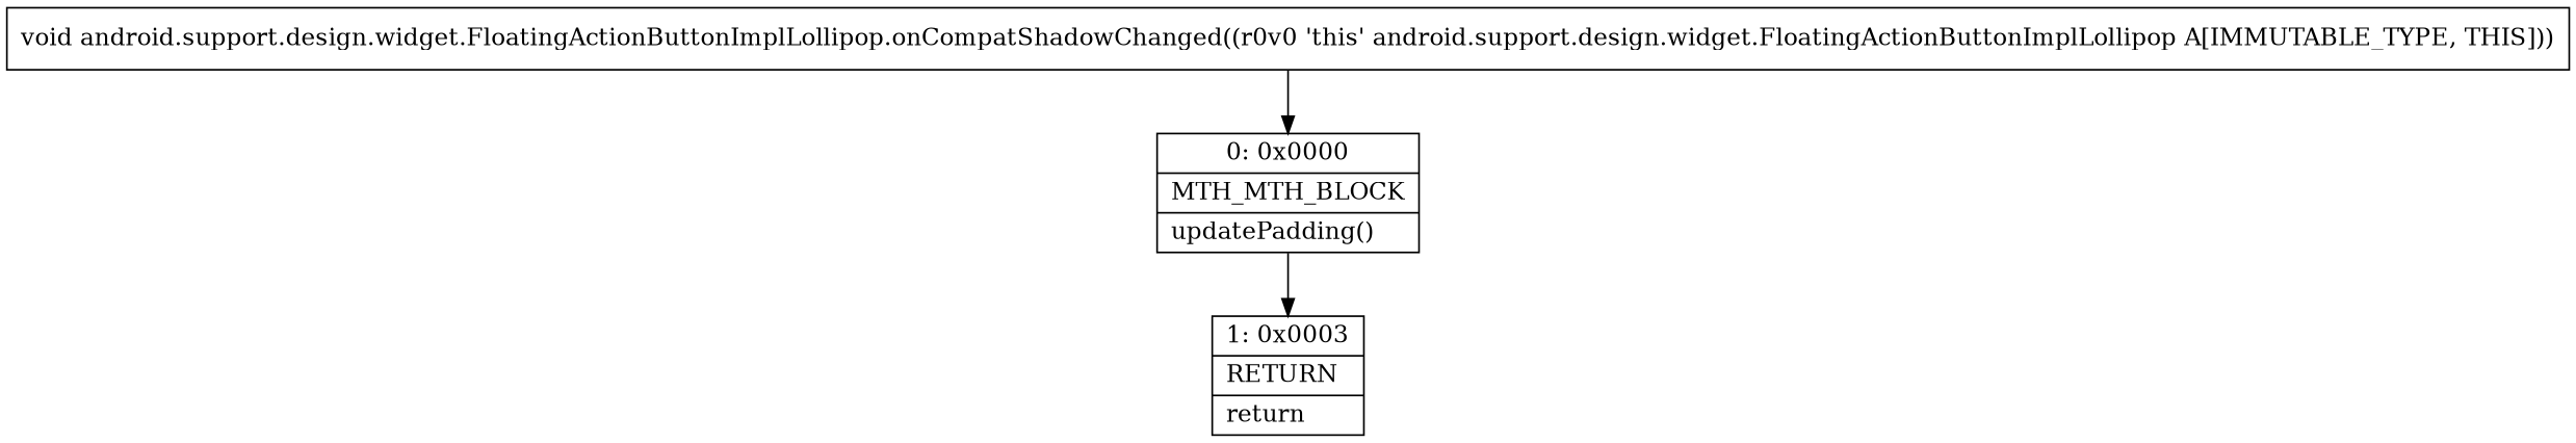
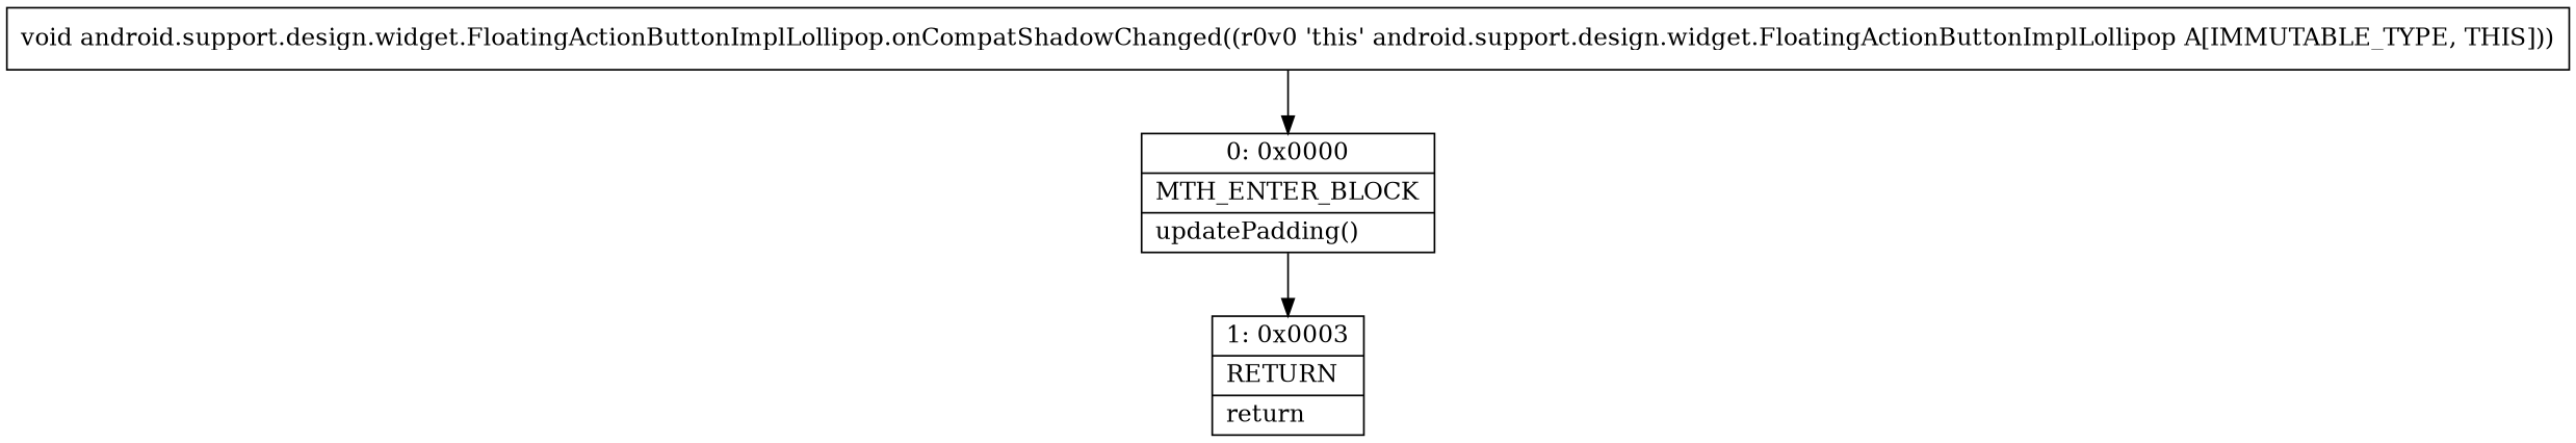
  digraph {
    node [shape=record]
-   n1 [label="{0\:\ 0x0000|MTH_MTH_BLOCK\l|updatePadding()\l}"]
+   n1 [label="{0\:\ 0x0000|MTH_ENTER_BLOCK\l|updatePadding()\l}"]
    n2 [label="{1\:\ 0x0003|RETURN\l|return\l}"]
    n3 [label="{void android.support.design.widget.FloatingActionButtonImplLollipop.onCompatShadowChanged((r0v0 'this' android.support.design.widget.FloatingActionButtonImplLollipop A[IMMUTABLE_TYPE, THIS])) }"]
    n1 -> n2
    n3 -> n1
  }
